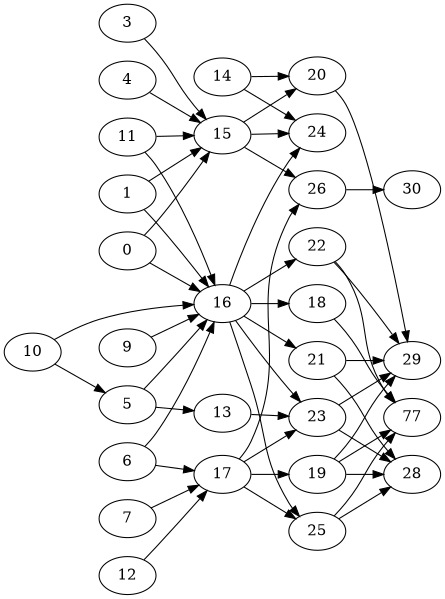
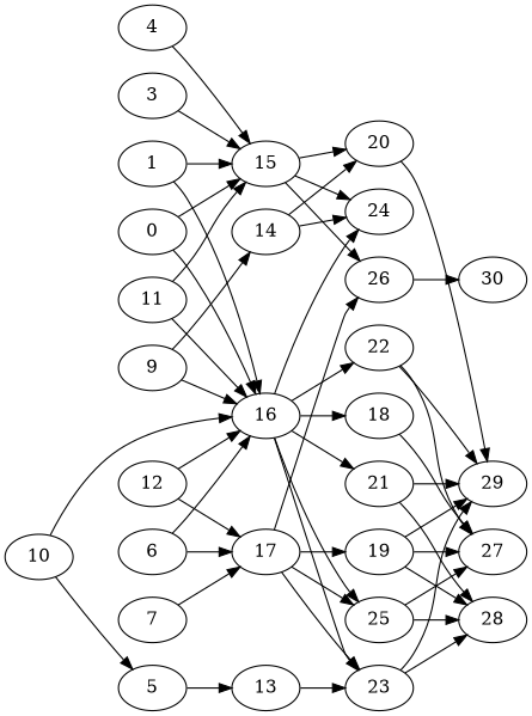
  digraph {
    rankdir=LR
    node [alpha=0.07]
    1 [alpha=0.04 expect_size=553845289363606208]
    15 [alpha=0.00 expect_size=3385058436046053]
    16 [alpha=0.03 expect_size=249269452957050912]
    20 [alpha=0.18 expect_size=227937534791522240]
    24 [alpha=0.12 expect_size=96266716284115222528]
    26 [alpha=0.19 expect_size=276980853045512]
    23 [alpha=0.09 expect_size=11388985942394240]
    18 [alpha=0.16 expect_size=208937752884215283712]
    21 [alpha=0.18 expect_size=29552307634509447168]
    22 [alpha=0.19 expect_size=1324799913349053]
    25 [alpha=0.08 expect_size=5334937666757557]
    29 [expect_size=214296404137763232]
    30 [expect_size=84977061531267936]
    28 [alpha=0.03 expect_size=119182452152336384000]
-   27 [alpha=0.17 expect_size=384721730046567040 label=77]
+   27 [alpha=0.17 expect_size=384721730046567040]
    n16 [alpha=0.14 expect_size=280773112143559584 label=0]
    3 [alpha=0.02 expect_size=279961302628800]
    4 [expect_size=124807076410095072]
    5 [alpha=0.09 expect_size=1726350387956416512]
    13 [alpha=0.13 expect_size=237648733901254624]
    6 [alpha=0.20 expect_size=114061213511719059456]
    17 [alpha=0.14 expect_size=3258926431449200]
    19 [expect_size=7678503307235577]
    7 [alpha=0.19 expect_size=278917626115473276928]
    14 [alpha=0.09 expect_size=1026258644928666]
    9 [alpha=0.04 expect_size=72395892050439962624]
    10 [alpha=0.00 expect_size=443088156262007104]
    11 [alpha=0.10 expect_size=314376849359233408]
    12 [alpha=0.16 expect_size=82285021930328784]
    1 -> 15
    1 -> 16
    15 -> 20
    15 -> 24
    15 -> 26
    16 -> 24
    16 -> 23
    16 -> 18
    16 -> 21
    16 -> 22
    16 -> 25
    20 -> 29
    26 -> 30
    23 -> 29
    23 -> 28
    18 -> 27
    21 -> 29
    21 -> 28
    22 -> 29
    22 -> 27
    25 -> 28
    25 -> 27
    n16 -> 15
    n16 -> 16
    3 -> 15
    4 -> 15
    5 -> 13
    13 -> 23
    6 -> 16
    6 -> 17
    17 -> 26
    17 -> 23
    17 -> 25
    17 -> 19
    19 -> 29
    19 -> 28
    19 -> 27
    7 -> 17
    14 -> 20
    14 -> 24
    9 -> 16
+   9 -> 14
    10 -> 16
    10 -> 5
    11 -> 15
    11 -> 16
-   5 -> 16
+   12 -> 16
    12 -> 17
  }
